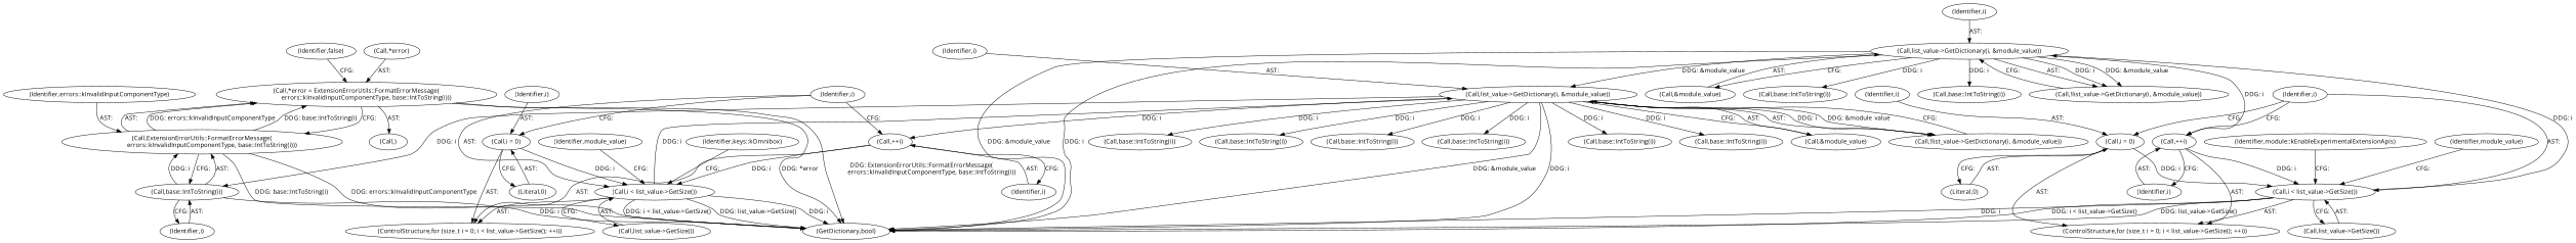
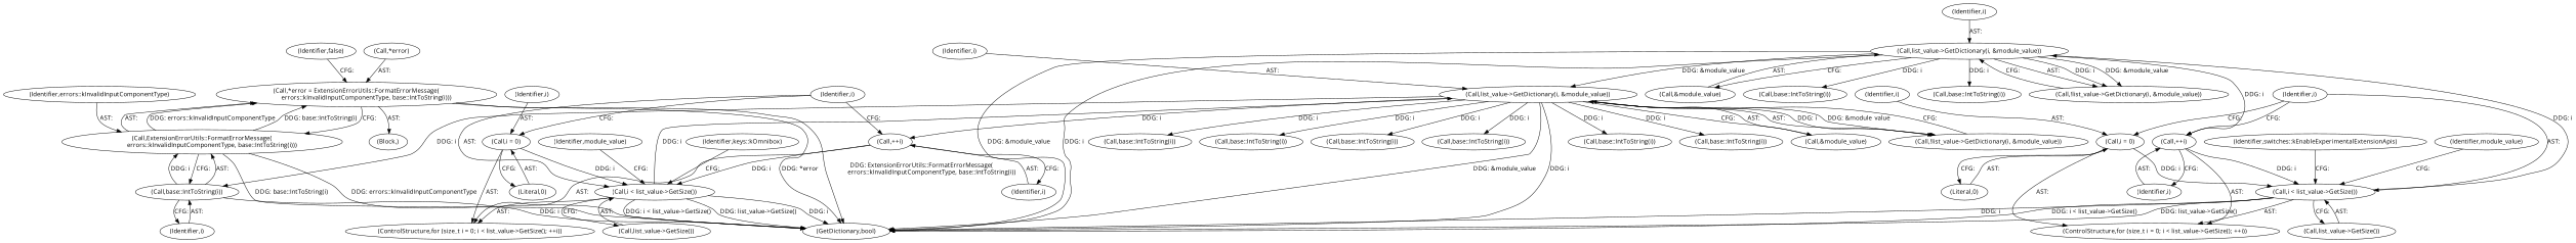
  digraph {
    fontname="Open Sans"
    node [fontname="Open Sans"]
    edge [fontname="Open Sans"]
    n1 [label="(Call,*error = ExtensionErrorUtils::FormatErrorMessage(\n            errors::kInvalidInputComponentType, base::IntToString(i)))"]
    n2 [label="(Call,ExtensionErrorUtils::FormatErrorMessage(\n            errors::kInvalidInputComponentType, base::IntToString(i)))"]
-   n3 [label="(Call,)"]
+   n3 [label="(Block,)"]
    n4 [label="(GetDictionary,bool)"]
    n5 [label="(Call,base::IntToString(i))"]
    n6 [label="(Identifier,i)"]
    n7 [label="(Call,list_value->GetDictionary(i, &module_value))"]
    n8 [label="(Call,++i)"]
    n9 [label="(Call,base::IntToString(i))"]
    n10 [label="(Call,base::IntToString(i))"]
    n11 [label="(Call,&module_value)"]
    n12 [label="(Call,!list_value->GetDictionary(i, &module_value))"]
    n13 [label="(Call,base::IntToString(i))"]
    n14 [label="(Call,base::IntToString(i))"]
    n15 [label="(Call,base::IntToString(i))"]
    n16 [label="(Call,base::IntToString(i))"]
    n17 [label="(Call,i < list_value->GetSize())"]
    n18 [label="(ControlStructure,for (size_t i = 0; i < list_value->GetSize(); ++i))"]
    n19 [label="(Identifier,i)"]
    n20 [label="(Call,list_value->GetSize())"]
    n21 [label="(Call,i = 0)"]
    n22 [label="(Literal,0)"]
    n23 [label="(Call,list_value->GetDictionary(i, &module_value))"]
    n24 [label="(Call,++i)"]
    n25 [label="(Call,&module_value)"]
    n26 [label="(Call,base::IntToString(i))"]
    n27 [label="(Call,base::IntToString(i))"]
    n28 [label="(Call,!list_value->GetDictionary(i, &module_value))"]
    n29 [label="(Call,i < list_value->GetSize())"]
    n30 [label="(ControlStructure,for (size_t i = 0; i < list_value->GetSize(); ++i))"]
    n31 [label="(Identifier,i)"]
    n32 [label="(Call,list_value->GetSize())"]
    n33 [label="(Call,i = 0)"]
    n34 [label="(Literal,0)"]
    n35 [label="(Identifier,i)"]
    n36 [label="(Identifier,keys::kOmnibox)"]
    n37 [label="(Identifier,i)"]
    n38 [label="(Identifier,i)"]
    n39 [label="(Identifier,false)"]
    n40 [label="(Identifier,module_value)"]
    n41 [label="(Call,*error)"]
-   n42 [label="(Identifier,module::kEnableExperimentalExtensionApis)"]
+   n42 [label="(Identifier,switches::kEnableExperimentalExtensionApis)"]
    n43 [label="(Identifier,errors::kInvalidInputComponentType)"]
    n44 [label="(Identifier,i)"]
    n45 [label="(Identifier,i)"]
    n46 [label="(Identifier,i)"]
    n47 [label="(Identifier,module_value)"]
    n1 -> n2 [label="CFG: "]
    n1 -> n3 [label="AST: "]
    n1 -> n4 [label="DDG: *error"]
    n1 -> n4 [label="DDG: ExtensionErrorUtils::FormatErrorMessage(\n            errors::kInvalidInputComponentType, base::IntToString(i))"]
    n2 -> n1 [label="AST: "]
    n2 -> n1 [label="DDG: errors::kInvalidInputComponentType"]
    n2 -> n1 [label="DDG: base::IntToString(i)"]
    n2 -> n4 [label="DDG: errors::kInvalidInputComponentType"]
    n2 -> n4 [label="DDG: base::IntToString(i)"]
    n2 -> n5 [label="CFG: "]
    n5 -> n2 [label="AST: "]
    n5 -> n2 [label="DDG: i"]
    n5 -> n4 [label="DDG: i"]
    n5 -> n6 [label="CFG: "]
    n6 -> n5 [label="AST: "]
    n7 -> n4 [label="DDG: i"]
    n7 -> n4 [label="DDG: &module_value"]
    n7 -> n5 [label="DDG: i"]
    n7 -> n8 [label="DDG: i"]
    n7 -> n9 [label="DDG: i"]
    n7 -> n10 [label="DDG: i"]
    n7 -> n11 [label="CFG: "]
    n7 -> n12 [label="AST: "]
    n7 -> n12 [label="DDG: i"]
    n7 -> n12 [label="DDG: &module_value"]
    n7 -> n13 [label="DDG: i"]
    n7 -> n14 [label="DDG: i"]
    n7 -> n15 [label="DDG: i"]
    n7 -> n16 [label="DDG: i"]
    n8 -> n17 [label="DDG: i"]
    n8 -> n18 [label="AST: "]
    n8 -> n19 [label="CFG: "]
    n11 -> n7 [label="AST: "]
    n12 -> n7 [label="CFG: "]
    n17 -> n4 [label="DDG: i"]
    n17 -> n4 [label="DDG: i < list_value->GetSize()"]
    n17 -> n4 [label="DDG: list_value->GetSize()"]
    n17 -> n7 [label="DDG: i"]
    n17 -> n18 [label="AST: "]
    n17 -> n20 [label="CFG: "]
    n19 -> n8 [label="AST: "]
    n20 -> n17 [label="AST: "]
    n21 -> n17 [label="DDG: i"]
    n21 -> n18 [label="AST: "]
    n21 -> n22 [label="CFG: "]
    n22 -> n21 [label="AST: "]
    n23 -> n4 [label="DDG: &module_value"]
    n23 -> n4 [label="DDG: i"]
    n23 -> n7 [label="DDG: &module_value"]
    n23 -> n24 [label="DDG: i"]
    n23 -> n25 [label="CFG: "]
    n23 -> n26 [label="DDG: i"]
    n23 -> n27 [label="DDG: i"]
    n23 -> n28 [label="AST: "]
    n23 -> n28 [label="DDG: i"]
    n23 -> n28 [label="DDG: &module_value"]
    n24 -> n29 [label="DDG: i"]
    n24 -> n30 [label="AST: "]
    n24 -> n31 [label="CFG: "]
    n25 -> n23 [label="AST: "]
    n28 -> n23 [label="CFG: "]
    n29 -> n4 [label="DDG: list_value->GetSize()"]
    n29 -> n4 [label="DDG: i"]
    n29 -> n4 [label="DDG: i < list_value->GetSize()"]
    n29 -> n23 [label="DDG: i"]
    n29 -> n30 [label="AST: "]
    n29 -> n32 [label="CFG: "]
    n31 -> n24 [label="AST: "]
    n32 -> n29 [label="AST: "]
    n33 -> n29 [label="DDG: i"]
    n33 -> n30 [label="AST: "]
    n33 -> n34 [label="CFG: "]
    n34 -> n33 [label="AST: "]
    n35 -> n24 [label="CFG: "]
    n35 -> n29 [label="AST: "]
    n35 -> n33 [label="CFG: "]
    n36 -> n17 [label="CFG: "]
    n37 -> n7 [label="AST: "]
    n38 -> n33 [label="AST: "]
    n39 -> n1 [label="CFG: "]
    n40 -> n17 [label="CFG: "]
    n41 -> n1 [label="AST: "]
    n42 -> n29 [label="CFG: "]
    n43 -> n2 [label="AST: "]
    n44 -> n8 [label="CFG: "]
    n44 -> n17 [label="AST: "]
    n44 -> n21 [label="CFG: "]
    n45 -> n23 [label="AST: "]
    n46 -> n21 [label="AST: "]
    n47 -> n29 [label="CFG: "]
  }
